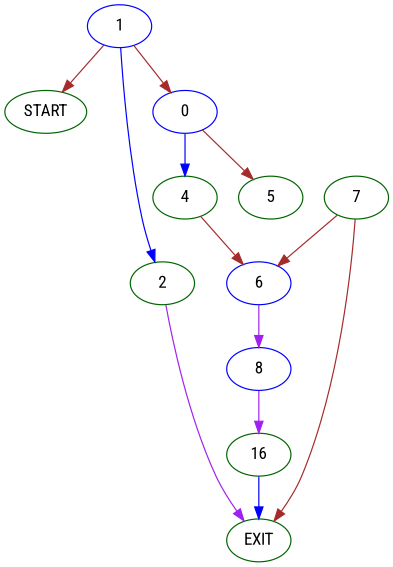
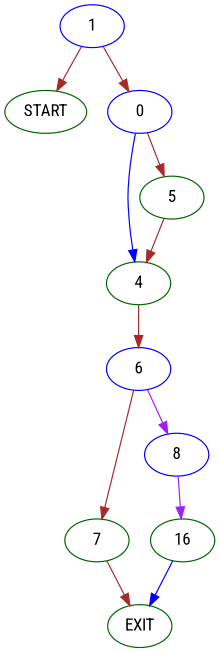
  digraph {
    fontname="Roboto Condensed"
    node [color=darkgreen fontname="Roboto Condensed"]
    edge [color=brown fontname="Roboto Condensed"]
    n1 [label=START]
    1 [color=blue]
-   2
    n4 [color=blue label=0]
    n5 [label=EXIT]
    4
    5
    6 [color=blue]
    7
    8 [color=blue]
    n11 [label=16]
    1 -> n1
-   1 -> 2 [color=blue]
    1 -> n4
-   2 -> n5 [color=purple]
    n4 -> 4 [color=blue]
    n4 -> 5
    4 -> 6
-   7 -> 6
+   5 -> 4
+   6 -> 7
    6 -> 8 [color=purple]
    7 -> n5
    8 -> n11 [color=purple]
    n11 -> n5 [color=blue]
  }
